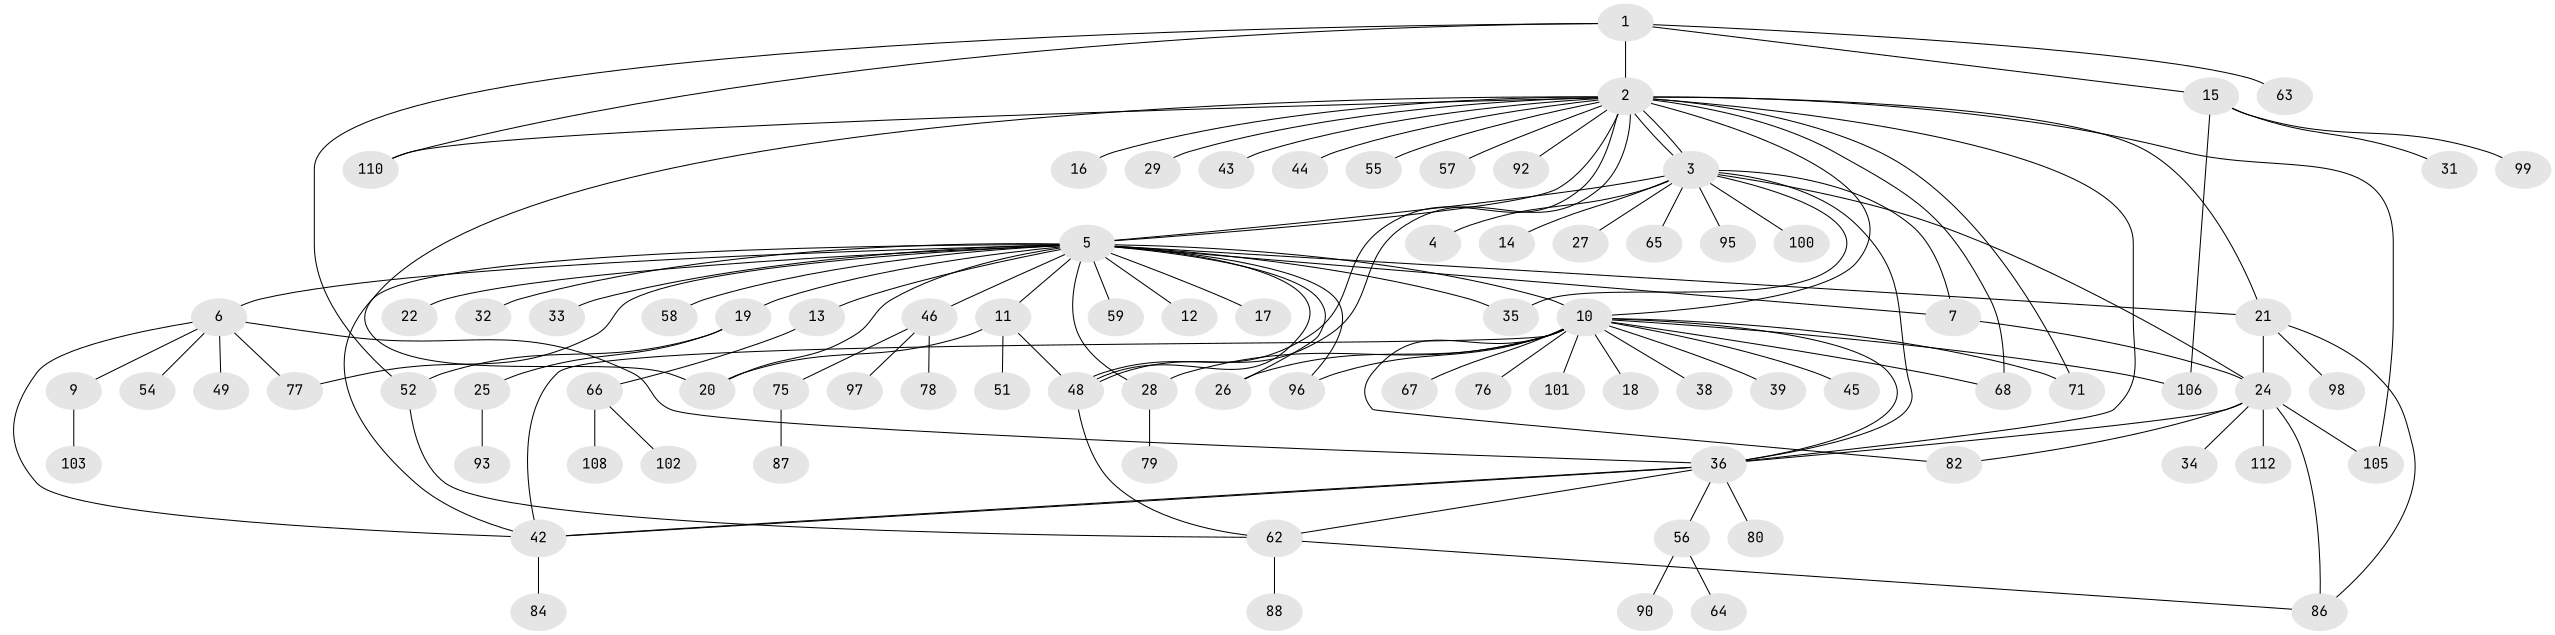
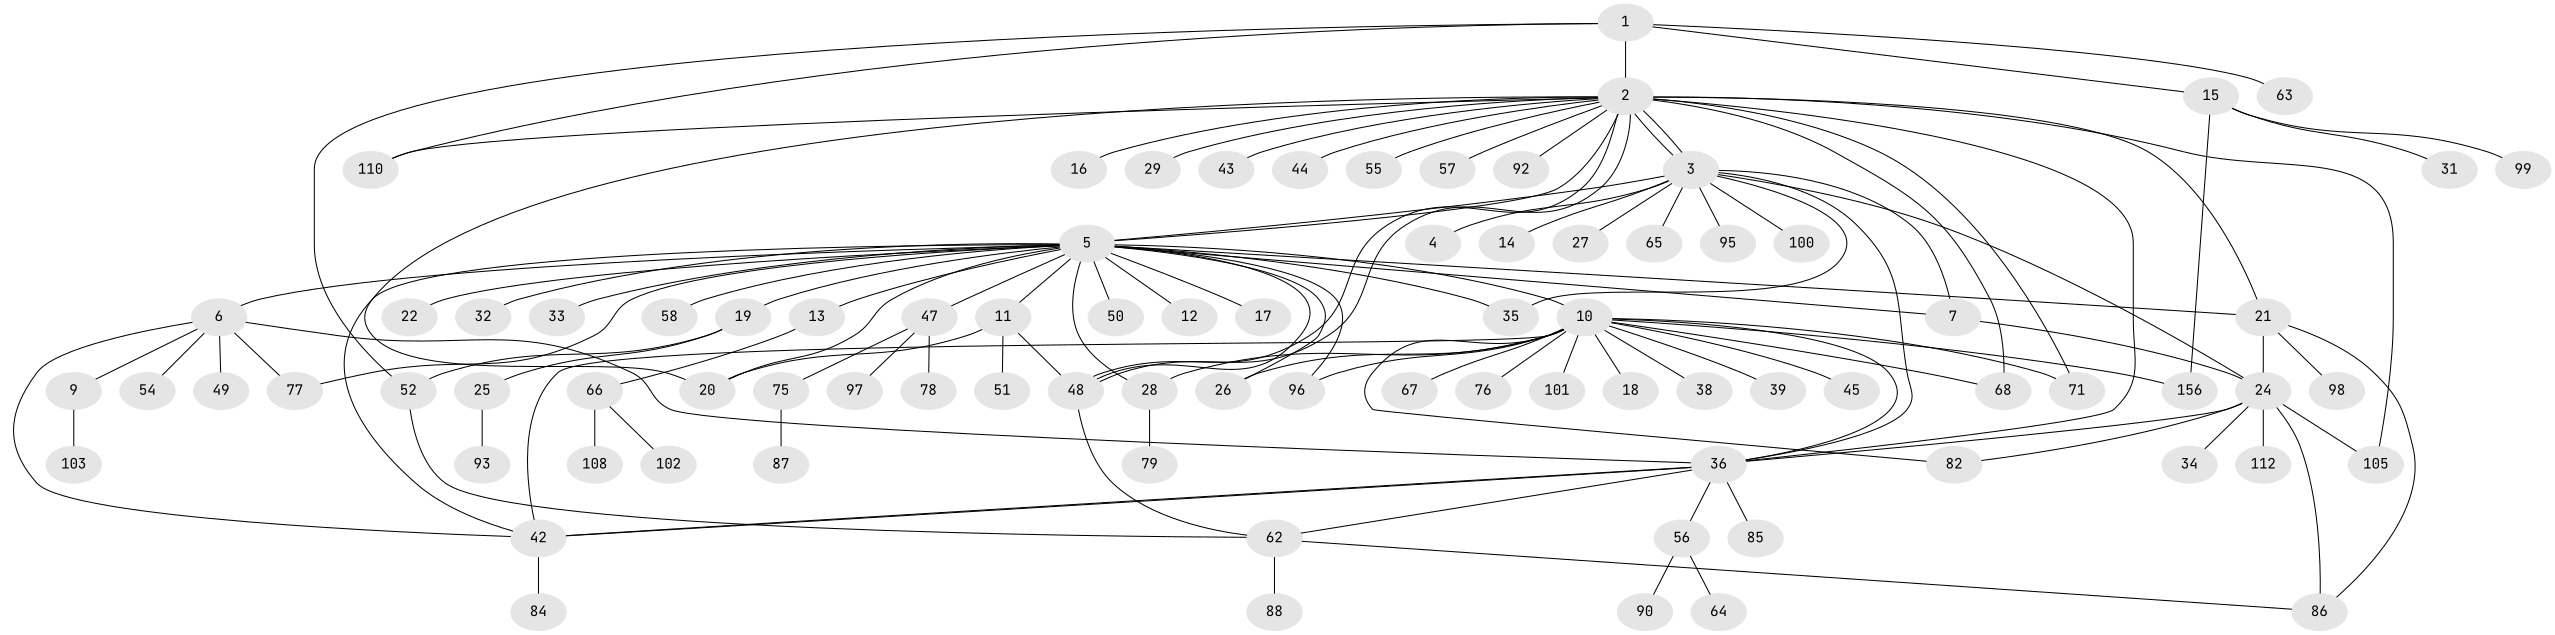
  graph {
    fontname="JetBrains Mono"
    node [color=gray90 fontname="JetBrains Mono" style=filled]
    edge [fontname="JetBrains Mono"]
    1 [super="+40"]
    2 [super="+61"]
    15 [super="+73"]
    52
    63
    110
    3 [super="+37"]
    5 [super="+8"]
    10 [super="+30"]
    16
    20 [super="+23"]
    21 [super="+46"]
    29 [super="+72"]
    36 [super="+59"]
    43
    44
    48
    55
    57
    68 [super="+109"]
    71
    92
    105
-   106
+   106 [label=156]
    31
    99
    62 [super="+74"]
    4 [super="+70"]
    7 [super="+111"]
    14 [super="+41"]
    24 [super="+91"]
    27
    35 [super="+85"]
    65 [super="+69"]
    95
    100
-   50 [label=59]
+   50
    6
    11 [super="+81"]
    12
    13 [super="+53"]
    17
    19 [super="+94"]
    22
    26
    28 [super="+104"]
    32
    33
    42
-   47 [super="+89" label=46]
+   47 [super="+89"]
    58
    77
    96
    18
    38
    39
    45
    67
    76
    82 [super="+107"]
    101
    86
    98
    56 [super="+60"]
-   80
+   80 [label=85]
    34
    112
    9
    49
    54
    51
    66
    25 [super="+83"]
    79
    84
    75
    78
    97
    103
    102
    108
    93
    64
    90
    88
    87
    1 -- 2
    1 -- 15
    1 -- 52
    1 -- 63
    1 -- 110
    2 -- 110
    2 -- 3
    2 -- 3
    2 -- 5
-   2 -- 10 [weight=2]
    2 -- 16
    2 -- 20
    2 -- 21
    2 -- 29
    2 -- 36
    2 -- 43
    2 -- 44
    2 -- 48
    2 -- 48
    2 -- 55
    2 -- 57
    2 -- 68
    2 -- 71
    2 -- 92
    2 -- 105
    15 -- 106
    15 -- 31
    15 -- 99
    52 -- 62
    3 -- 5
    3 -- 36
    3 -- 4
    3 -- 7
    3 -- 14
    3 -- 24
    3 -- 27
    3 -- 35
    3 -- 65
    3 -- 95
    3 -- 100
    5 -- 10 [weight=3]
    5 -- 20
    5 -- 21
    5 -- 48
    5 -- 7
    5 -- 35
    5 -- 50
    5 -- 6
    5 -- 11
    5 -- 12
    5 -- 13
    5 -- 17
    5 -- 19
    5 -- 22
    5 -- 26
    5 -- 28
    5 -- 32
    5 -- 33
    5 -- 42
    5 -- 47 [weight=2]
    5 -- 58
    5 -- 77
    5 -- 96
    10 -- 36
    10 -- 68
    10 -- 71
    10 -- 106
    10 -- 26
    10 -- 28
    10 -- 42
    10 -- 96
    10 -- 18
    10 -- 38
    10 -- 39
    10 -- 45
    10 -- 67
    10 -- 76
    10 -- 82
    10 -- 101
    21 -- 24
    21 -- 86
    21 -- 98
    36 -- 62
    36 -- 42
    36 -- 42
    36 -- 56
    36 -- 80
    48 -- 62
    62 -- 86
    62 -- 88
    7 -- 24
    24 -- 36
    24 -- 105
    24 -- 82
    24 -- 86
    24 -- 34
    24 -- 112
    6 -- 36
    6 -- 42
    6 -- 77
    6 -- 9
    6 -- 49
    6 -- 54
    11 -- 20
    11 -- 48
    11 -- 51
    13 -- 66
    19 -- 52
    19 -- 25
    28 -- 79
    42 -- 84
    47 -- 75
    47 -- 78
    47 -- 97
    56 -- 64
    56 -- 90
    9 -- 103
    66 -- 102
    66 -- 108
    25 -- 93
    75 -- 87
  }
